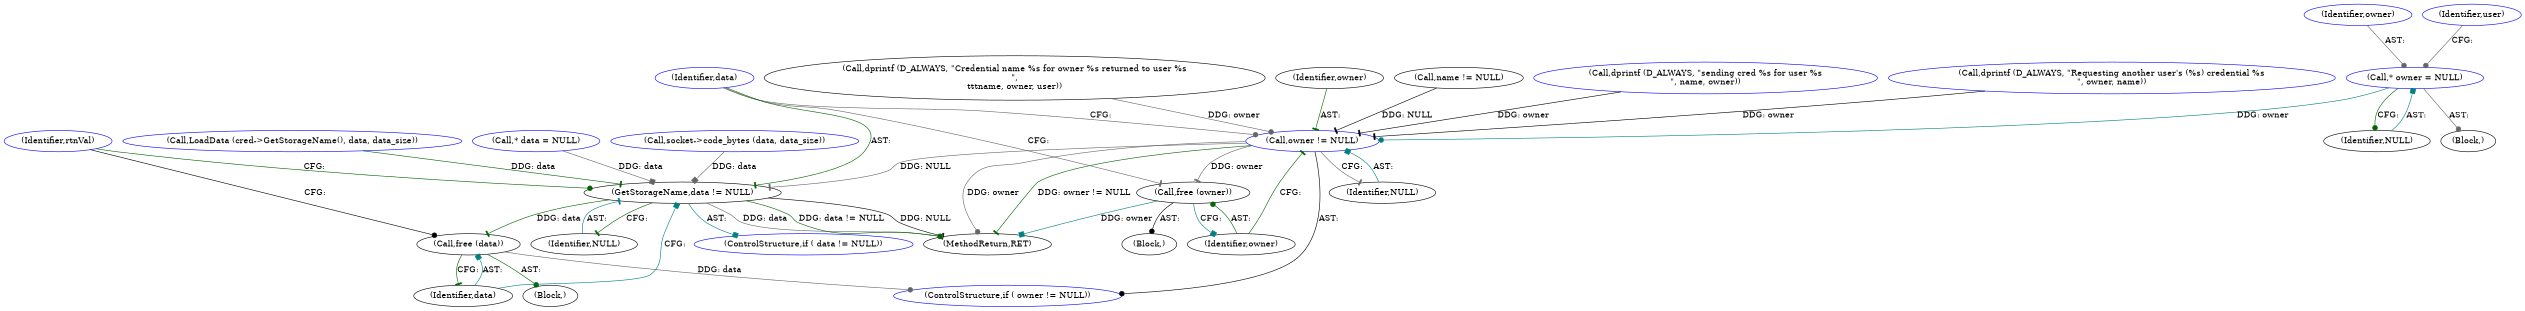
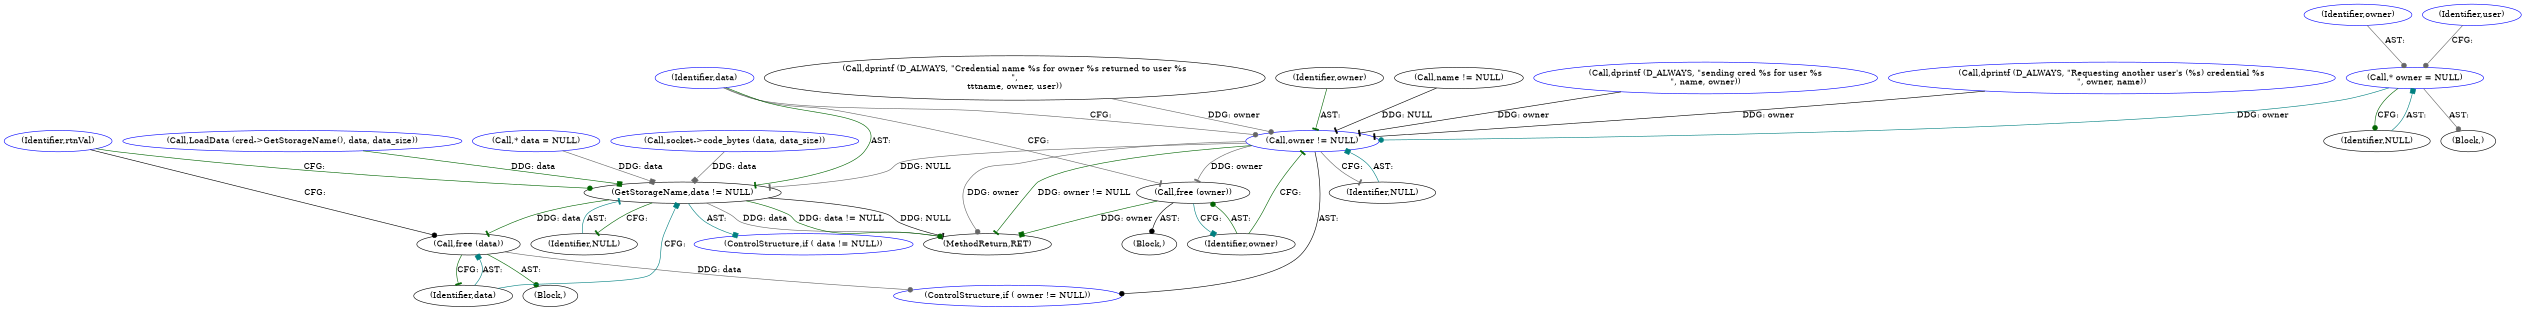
  digraph {
    node [color=black]
    edge [arrowhead=dot color=gray40]
    n1 [color=blue label="(Call,* owner = NULL)"]
    n2 [color=blue label="(Call,owner != NULL)"]
    n3 [label="(Identifier,NULL)"]
    n4 [label="(Block,)"]
    n5 [label="(Call,free (owner))"]
    n6 [label="(GetStorageName,data != NULL)"]
    n7 [label="(MethodReturn,RET)"]
    n8 [color=blue label="(ControlStructure,if ( owner != NULL))"]
    n9 [label="(Identifier,NULL)"]
    n10 [label="(Block,)"]
    n11 [label="(Identifier,owner)"]
    n12 [label="(Call,free (data))"]
    n13 [color=blue label="(ControlStructure,if ( data != NULL))"]
    n14 [label="(Identifier,NULL)"]
    n15 [label="(Block,)"]
    n16 [label="(Identifier,data)"]
    n17 [label="(Identifier,owner)"]
    n18 [color=blue label="(Call,socket->code_bytes (data, data_size))"]
    n19 [label="(Call,name != NULL)"]
    n20 [color=blue label="(Identifier,data)"]
    n21 [color=blue label="(Identifier,owner)"]
    n22 [color=blue label="(Call,dprintf (D_ALWAYS, \"sending cred %s for user %s\n\", name, owner))"]
    n23 [color=blue label="(Call,LoadData (cred->GetStorageName(), data, data_size))"]
    n24 [color=blue label="(Call,dprintf (D_ALWAYS, \"Requesting another user's (%s) credential %s\n\", owner, name))"]
    n25 [color=blue label="(Identifier,rtnVal)"]
    n26 [color=blue label="(Identifier,user)"]
    n27 [label="(Call,dprintf (D_ALWAYS, \"Credential name %s for owner %s returned to user %s\n\",\n\t\t\tname, owner, user))"]
    n28 [color=blue label="(Call,* data = NULL)"]
    n1 -> n2 [color=teal label="DDG: owner"]
    n1 -> n3 [color=darkgreen label="CFG: "]
    n1 -> n4 [label="AST: "]
    n2 -> n5 [arrowhead=tee label="DDG: owner"]
    n2 -> n6 [arrowhead=tee label="DDG: NULL"]
    n2 -> n7 [label="DDG: owner"]
    n2 -> n7 [arrowhead=tee color=darkgreen label="DDG: owner != NULL"]
    n2 -> n8 [color=black label="AST: "]
    n2 -> n9 [arrowhead=tee label="CFG: "]
    n3 -> n1 [arrowhead=box color=teal label="AST: "]
-   n5 -> n7 [arrowhead=box color=teal label="DDG: owner"]
+   n5 -> n7 [arrowhead=box color=darkgreen label="DDG: owner"]
    n5 -> n10 [color=black label="AST: "]
    n5 -> n11 [arrowhead=box color=teal label="CFG: "]
    n6 -> n7 [arrowhead=tee color=black label="DDG: NULL"]
    n6 -> n7 [label="DDG: data"]
    n6 -> n7 [color=darkgreen label="DDG: data != NULL"]
    n6 -> n12 [arrowhead=tee color=darkgreen label="DDG: data"]
    n6 -> n13 [arrowhead=box color=teal label="AST: "]
    n6 -> n14 [arrowhead=tee color=darkgreen label="CFG: "]
    n9 -> n2 [arrowhead=box color=teal label="AST: "]
    n11 -> n2 [arrowhead=tee color=darkgreen label="CFG: "]
    n11 -> n5 [color=darkgreen label="AST: "]
    n12 -> n8 [label="DDG: data"]
    n12 -> n15 [color=darkgreen label="AST: "]
    n12 -> n16 [arrowhead=tee color=darkgreen label="CFG: "]
    n14 -> n6 [arrowhead=tee color=teal label="AST: "]
    n16 -> n6 [arrowhead=box color=teal label="CFG: "]
    n16 -> n12 [arrowhead=box color=teal label="AST: "]
    n17 -> n2 [arrowhead=tee color=darkgreen label="AST: "]
    n18 -> n6 [arrowhead=box label="DDG: data"]
    n19 -> n2 [arrowhead=tee color=black label="DDG: NULL"]
    n20 -> n2 [label="CFG: "]
    n20 -> n5 [arrowhead=tee label="CFG: "]
    n20 -> n6 [arrowhead=tee color=darkgreen label="AST: "]
    n21 -> n1 [label="AST: "]
    n22 -> n2 [arrowhead=tee color=black label="DDG: owner"]
-   n23 -> n6 [arrowhead=tee color=darkgreen label="DDG: data"]
+   n23 -> n6 [arrowhead=box color=darkgreen label="DDG: data"]
    n24 -> n2 [arrowhead=tee color=black label="DDG: owner"]
    n25 -> n6 [color=darkgreen label="CFG: "]
    n25 -> n12 [color=black label="CFG: "]
    n26 -> n1 [label="CFG: "]
    n27 -> n2 [label="DDG: owner"]
    n28 -> n6 [arrowhead=box label="DDG: data"]
  }
